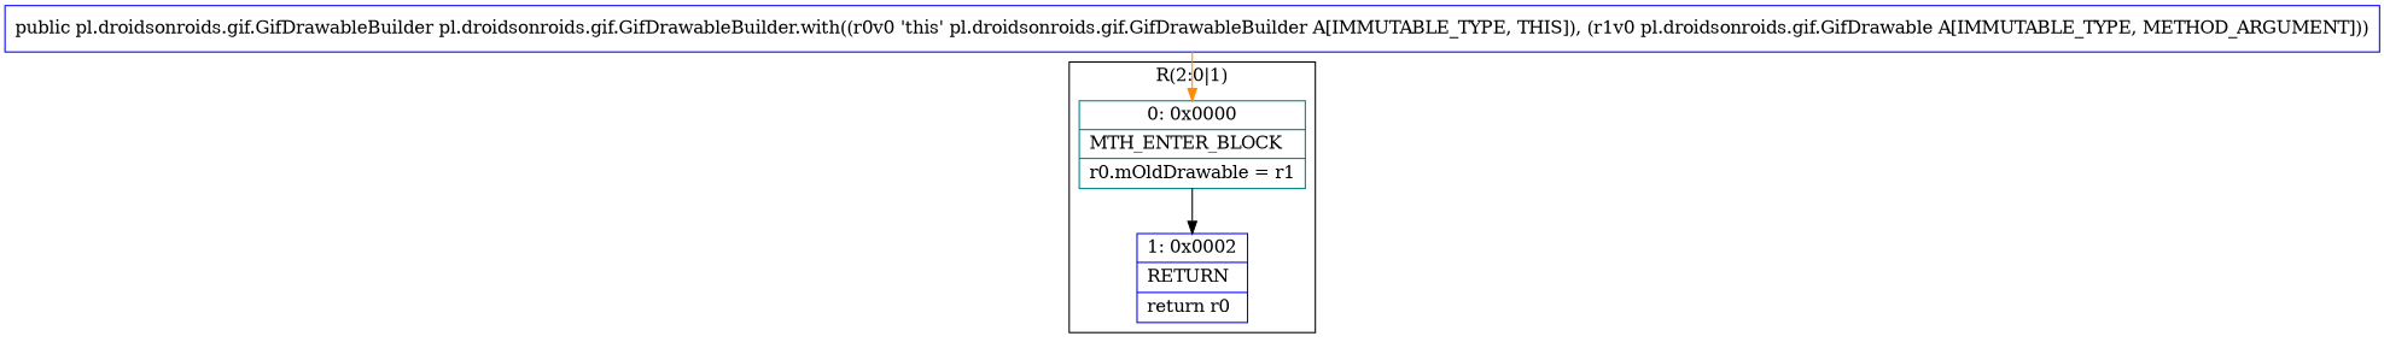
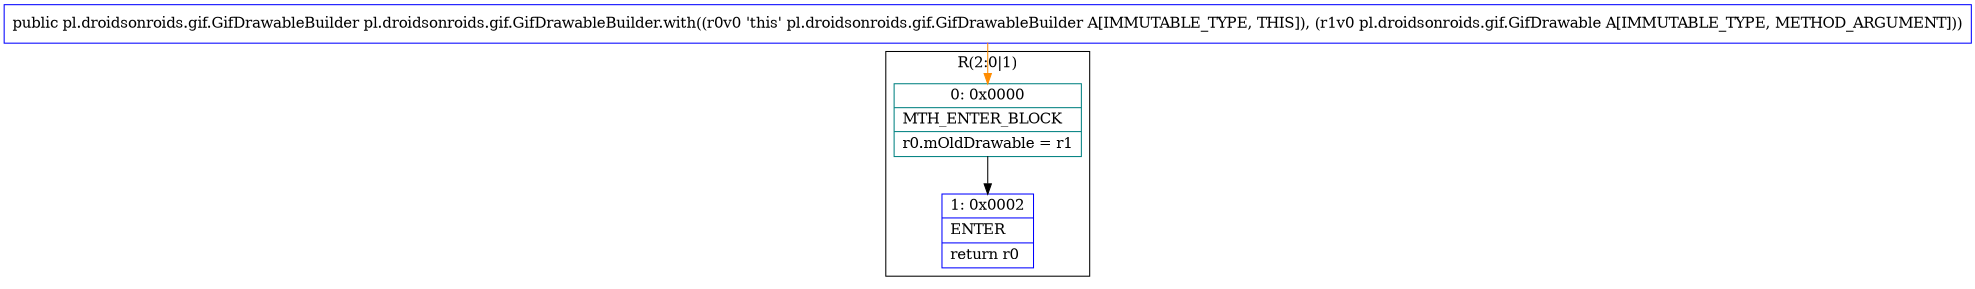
  digraph {
    node [color=blue shape=record]
    n1 [color=teal label="{0\:\ 0x0000|MTH_ENTER_BLOCK\l|r0.mOldDrawable = r1\l}"]
-   n2 [label="{1\:\ 0x0002|RETURN\l|return r0\l}"]
+   n2 [label="{1\:\ 0x0002|ENTER\l|return r0\l}"]
    n3 [label="{public pl.droidsonroids.gif.GifDrawableBuilder pl.droidsonroids.gif.GifDrawableBuilder.with((r0v0 'this' pl.droidsonroids.gif.GifDrawableBuilder A[IMMUTABLE_TYPE, THIS]), (r1v0 pl.droidsonroids.gif.GifDrawable A[IMMUTABLE_TYPE, METHOD_ARGUMENT])) }"]
    subgraph cluster_1 {
      label="R(2:0|1)"
      n1
      n2
    }
    n1 -> n2 [color=black]
    n3 -> n1 [color=darkorange]
  }
